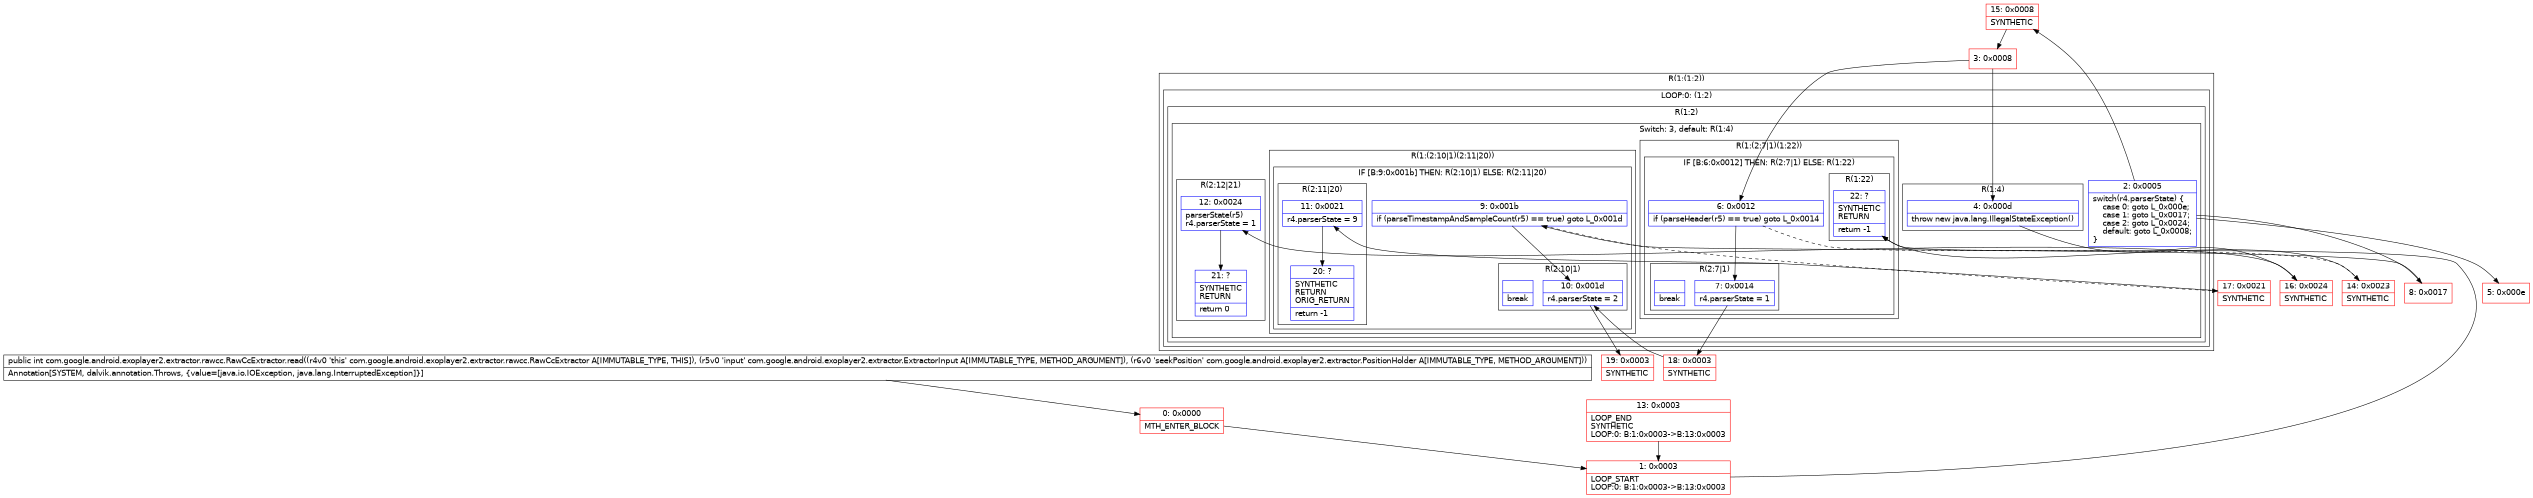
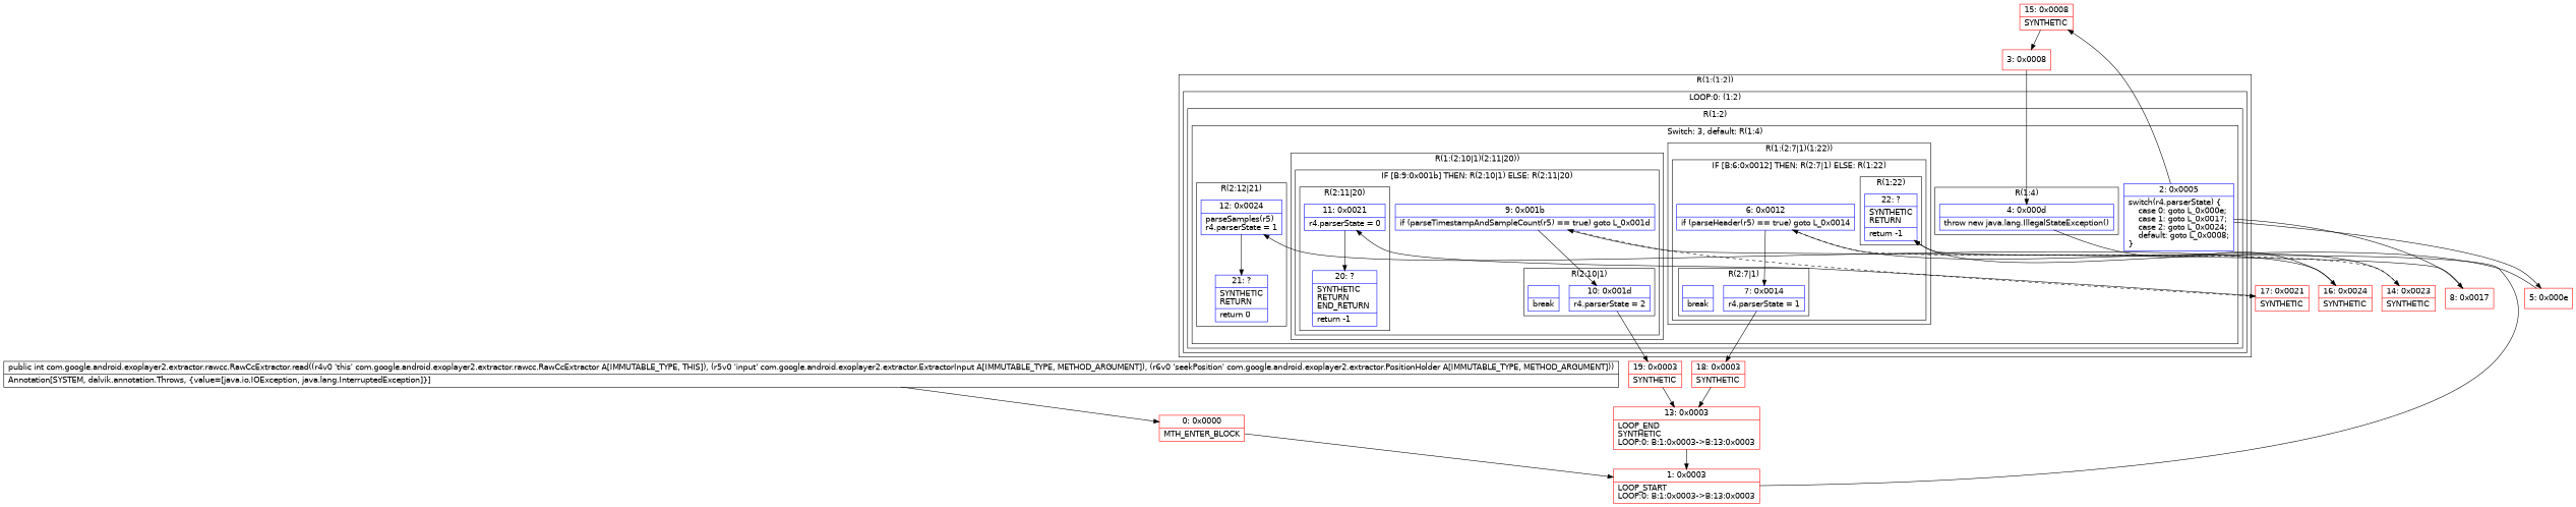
  digraph {
    fontname="DejaVu Sans"
    node [color=blue fontname="DejaVu Sans" shape=record]
    edge [fontname="DejaVu Sans"]
    n1 [label="{7\:\ 0x0014|r4.parserState = 1\l}"]
    n2 [label="{|break\l}"]
    n3 [label="{22\:\ ?|SYNTHETIC\lRETURN\l|return \-1\l}"]
    n4 [label="{6\:\ 0x0012|if (parseHeader(r5) == true) goto L_0x0014\l}"]
    n5 [label="{10\:\ 0x001d|r4.parserState = 2\l}"]
    n6 [label="{|break\l}"]
-   n7 [label="{11\:\ 0x0021|r4.parserState = 9\l}"]
-   n8 [label="{20\:\ ?|SYNTHETIC\lRETURN\lORIG_RETURN\l|return \-1\l}"]
+   n7 [label="{11\:\ 0x0021|r4.parserState = 0\l}"]
+   n8 [label="{20\:\ ?|SYNTHETIC\lRETURN\lEND_RETURN\l|return \-1\l}"]
    n9 [label="{9\:\ 0x001b|if (parseTimestampAndSampleCount(r5) == true) goto L_0x001d\l}"]
-   n10 [label="{12\:\ 0x0024|parserState(r5)\lr4.parserState = 1\l}"]
+   n10 [label="{12\:\ 0x0024|parseSamples(r5)\lr4.parserState = 1\l}"]
    n11 [label="{21\:\ ?|SYNTHETIC\lRETURN\l|return 0\l}"]
    n12 [label="{4\:\ 0x000d|throw new java.lang.IllegalStateException()\l}"]
    n13 [label="{2\:\ 0x0005|switch(r4.parserState) \{\l    case 0: goto L_0x000e;\l    case 1: goto L_0x0017;\l    case 2: goto L_0x0024;\l    default: goto L_0x0008;\l\}\l}"]
    n14 [color=red label="{18\:\ 0x0003|SYNTHETIC\l}"]
    n15 [color=red label="{14\:\ 0x0023|SYNTHETIC\l}"]
    n16 [color=red label="{19\:\ 0x0003|SYNTHETIC\l}"]
    n17 [color=red label="{17\:\ 0x0021|SYNTHETIC\l}"]
    n18 [color=red label="{16\:\ 0x0024|SYNTHETIC\l}"]
    n19 [color=red label="{5\:\ 0x000e}"]
    n20 [color=red label="{8\:\ 0x0017}"]
    n21 [color=red label="{15\:\ 0x0008|SYNTHETIC\l}"]
    n22 [color=red label="{3\:\ 0x0008}"]
    n23 [color=red label="{13\:\ 0x0003|LOOP_END\lSYNTHETIC\lLOOP:0: B:1:0x0003\-\>B:13:0x0003\l}"]
    n24 [color=red label="{0\:\ 0x0000|MTH_ENTER_BLOCK\l}"]
    n25 [color=red label="{1\:\ 0x0003|LOOP_START\lLOOP:0: B:1:0x0003\-\>B:13:0x0003\l}"]
    n26 [label="{public int com.google.android.exoplayer2.extractor.rawcc.RawCcExtractor.read((r4v0 'this' com.google.android.exoplayer2.extractor.rawcc.RawCcExtractor A[IMMUTABLE_TYPE, THIS]), (r5v0 'input' com.google.android.exoplayer2.extractor.ExtractorInput A[IMMUTABLE_TYPE, METHOD_ARGUMENT]), (r6v0 'seekPosition' com.google.android.exoplayer2.extractor.PositionHolder A[IMMUTABLE_TYPE, METHOD_ARGUMENT]))  | Annotation[SYSTEM, dalvik.annotation.Throws, \{value=[java.io.IOException, java.lang.InterruptedException]\}]\l}" color=""]
    subgraph cluster_1 {
      label="R(1:(1:2))"
      subgraph cluster_2 {
        label="LOOP:0: (1:2)"
        subgraph cluster_3 {
          label="R(1:2)"
          subgraph cluster_4 {
            label="Switch: 3, default: R(1:4)"
            n13
            subgraph cluster_5 {
              label="R(1:(2:7|1)(1:22))"
              subgraph cluster_6 {
                label="IF [B:6:0x0012] THEN: R(2:7|1) ELSE: R(1:22)"
                n4
                subgraph cluster_7 {
                  label="R(2:7|1)"
                  n1
                  n2
                }
                subgraph cluster_8 {
                  label="R(1:22)"
                  n3
                }
              }
            }
            subgraph cluster_9 {
              label="R(1:(2:10|1)(2:11|20))"
              subgraph cluster_10 {
                label="IF [B:9:0x001b] THEN: R(2:10|1) ELSE: R(2:11|20)"
                n9
                subgraph cluster_11 {
                  label="R(2:10|1)"
                  n5
                  n6
                }
                subgraph cluster_12 {
                  label="R(2:11|20)"
                  n7
                  n8
                }
              }
            }
            subgraph cluster_13 {
              label="R(2:12|21)"
              n10
              n11
            }
            subgraph cluster_14 {
              label="R(1:4)"
              n12
            }
          }
        }
      }
    }
    n1 -> n14
    n4 -> n1
    n4 -> n15 [style=dashed]
    n5 -> n16
    n7 -> n8
    n9 -> n5
    n9 -> n17 [style=dashed]
    n10 -> n11
    n12 -> n18
    n13 -> n19
    n13 -> n20
    n13 -> n21
-   n14 -> n5
+   n14 -> n23
    n15 -> n3
+   n16 -> n23
    n17 -> n7
    n18 -> n10
-   n22 -> n4
+   n19 -> n4
    n20 -> n9
    n21 -> n22
    n22 -> n12
    n23 -> n25
    n24 -> n25
    n25 -> n3
    n26 -> n24
  }
